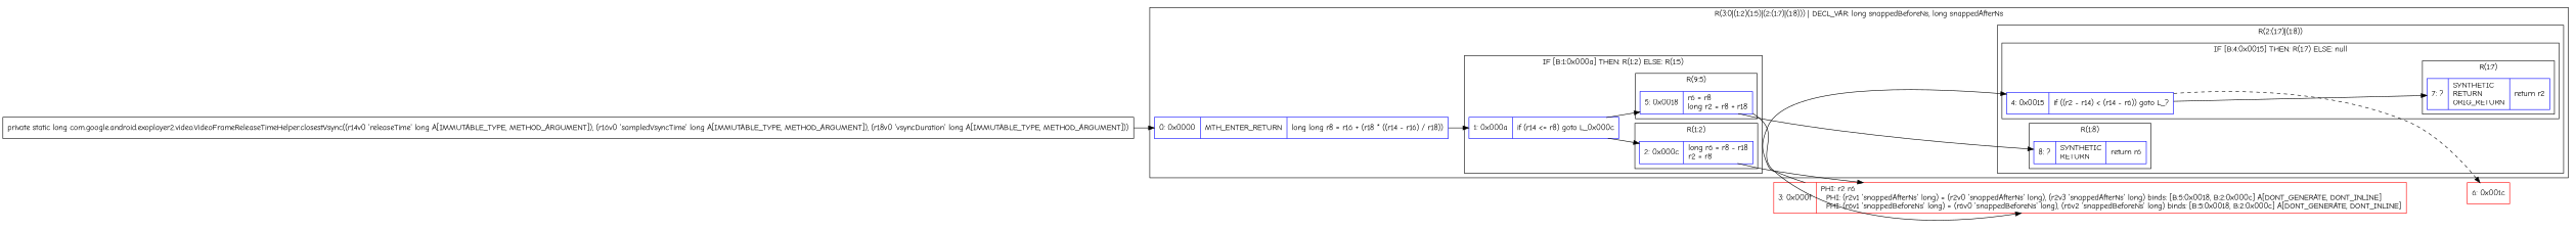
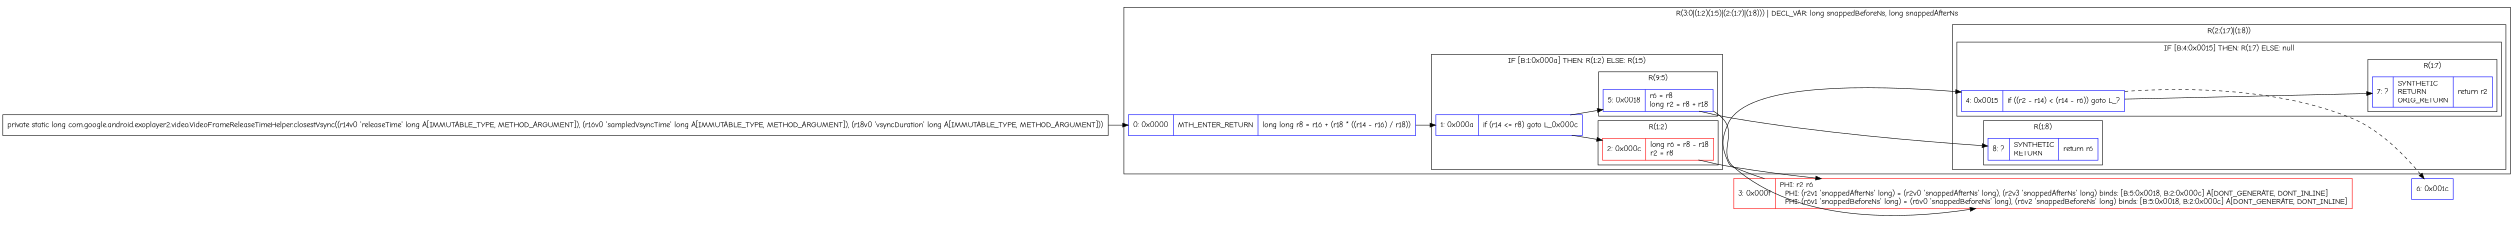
  digraph {
    fontname="Comic Neue"
    rankdir=LR
    node [color=blue fontname="Comic Neue" shape=record]
    edge [fontname="Comic Neue"]
-   n1 [label="{2\:\ 0x000c|long r6 = r8 \- r18\lr2 = r8\l}"]
+   n1 [color=red label="{2\:\ 0x000c|long r6 = r8 \- r18\lr2 = r8\l}"]
    n2 [label="{5\:\ 0x0018|r6 = r8\llong r2 = r8 + r18\l}"]
    n3 [label="{1\:\ 0x000a|if (r14 \<= r8) goto L_0x000c\l}"]
    n4 [label="{7\:\ ?|SYNTHETIC\lRETURN\lORIG_RETURN\l|return r2\l}"]
    n5 [label="{4\:\ 0x0015|if ((r2 \- r14) \< (r14 \- r6)) goto L_?\l}"]
    n6 [label="{8\:\ ?|SYNTHETIC\lRETURN\l|return r6\l}"]
    n7 [label="{0\:\ 0x0000|MTH_ENTER_RETURN\l|long long r8 = r16 + (r18 * ((r14 \- r16) \/ r18))\l}"]
    n8 [color=red label="{3\:\ 0x000f|PHI: r2 r6 \l  PHI: (r2v1 'snappedAfterNs' long) = (r2v0 'snappedAfterNs' long), (r2v3 'snappedAfterNs' long) binds: [B:5:0x0018, B:2:0x000c] A[DONT_GENERATE, DONT_INLINE]\l  PHI: (r6v1 'snappedBeforeNs' long) = (r6v0 'snappedBeforeNs' long), (r6v2 'snappedBeforeNs' long) binds: [B:5:0x0018, B:2:0x000c] A[DONT_GENERATE, DONT_INLINE]\l}"]
-   n9 [color=red label="{6\:\ 0x001c}"]
+   n9 [label="{6\:\ 0x001c}"]
    n10 [label="{private static long com.google.android.exoplayer2.video.VideoFrameReleaseTimeHelper.closestVsync((r14v0 'releaseTime' long A[IMMUTABLE_TYPE, METHOD_ARGUMENT]), (r16v0 'sampledVsyncTime' long A[IMMUTABLE_TYPE, METHOD_ARGUMENT]), (r18v0 'vsyncDuration' long A[IMMUTABLE_TYPE, METHOD_ARGUMENT])) }" color=""]
    subgraph cluster_1 {
      label="R(3:0|(1:2)(1:5)|(2:(1:7)|(1:8))) | DECL_VAR: long snappedBeforeNs, long snappedAfterNs\l"
      n7
      subgraph cluster_2 {
        label="IF [B:1:0x000a] THEN: R(1:2) ELSE: R(1:5)"
        n3
        subgraph cluster_3 {
          label="R(1:2)"
          n1
        }
        subgraph cluster_4 {
          label="R(9:5)"
          n2
        }
      }
      subgraph cluster_5 {
        label="R(2:(1:7)|(1:8))"
        subgraph cluster_6 {
          label="IF [B:4:0x0015] THEN: R(1:7) ELSE: null"
          n5
          subgraph cluster_7 {
            label="R(1:7)"
            n4
          }
        }
        subgraph cluster_8 {
          label="R(1:8)"
          n6
        }
      }
    }
    n1 -> n8
    n2 -> n6
    n2 -> n8
    n3 -> n1
    n3 -> n2 [style=solid]
    n5 -> n4
    n5 -> n9 [style=dashed]
    n7 -> n3
    n8 -> n5
    n10 -> n7
  }
